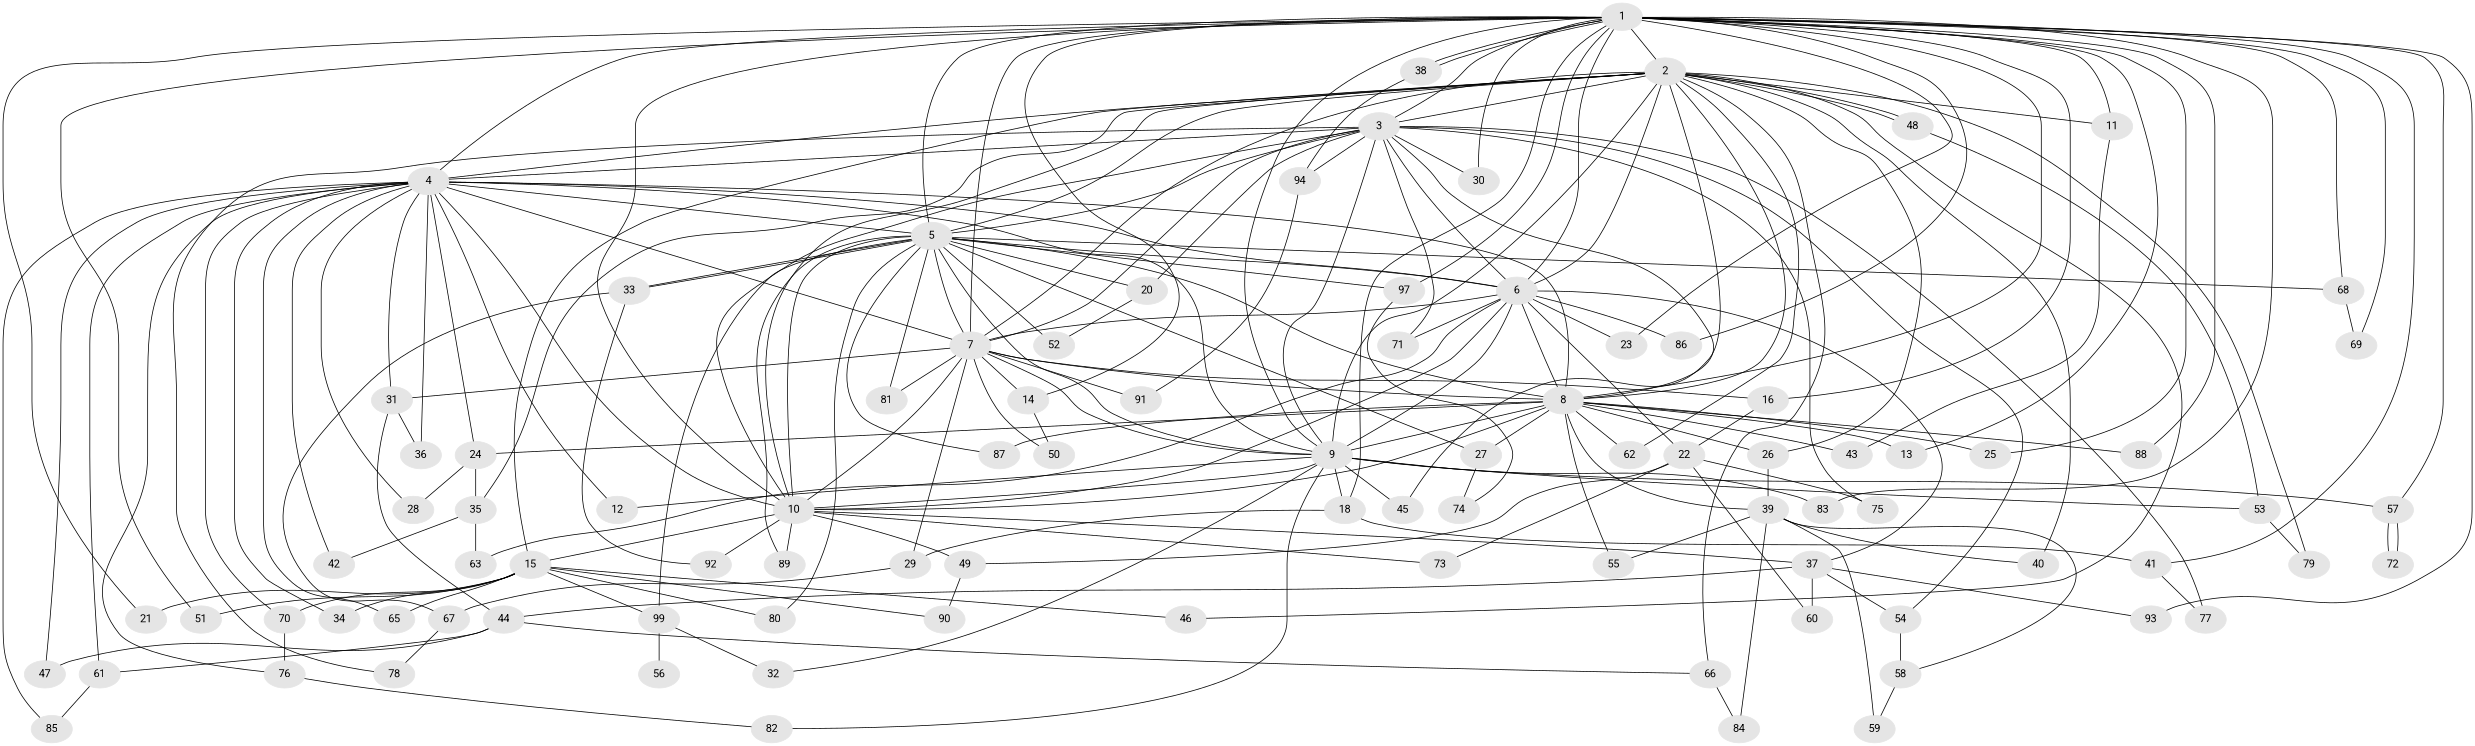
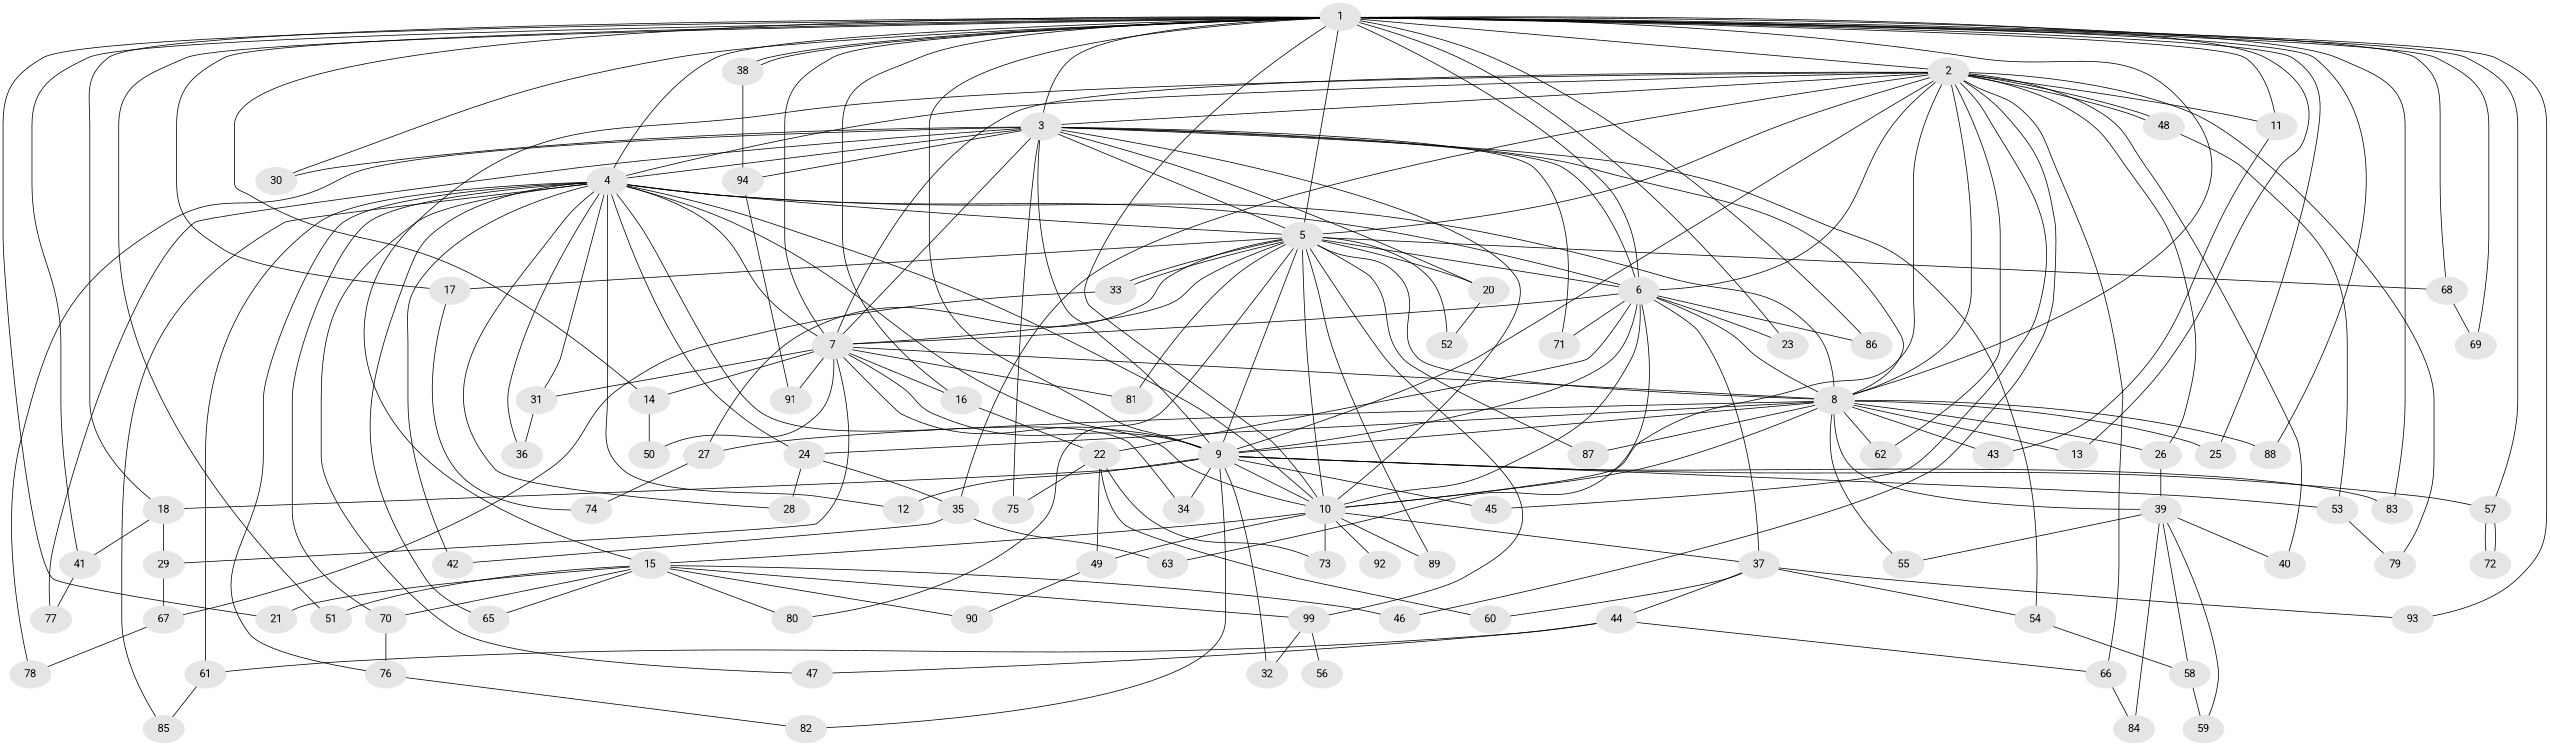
  graph {
    fontname=Roboto
    node [color=gray90 fontname=Roboto style=filled]
    edge [fontname=Roboto]
    1
    2
    3
    4
    5
    6
    7
    8
    9
    10
    11
    13
    14
    16
-   17 [label=97]
+   17
    18
    21
    23
    25
    30
    38
    41
    51
    57
    68
    69
    83
    86
    88
    93
    15
    26
    35
    40
    45
    46
    48
    62
    66
    79
    20
    54
    n43 [label=94]
    71
    75
    77
    78
    12
    24
    28
    31
    34
    36
    42
    47
    61
    65
    70
    76
    85
    n61 [label=99]
    27
    33
    52
    80
    81
    87
    89
    22
    37
    63
    29
    50
    91
    39
    43
    55
    32
    53
    82
    49
    73
    92
    74
    72
    90
    84
    58
    44
    56
    67
    60
    59
    1 -- 2
    1 -- 3
    1 -- 4
    1 -- 5
    1 -- 6
    1 -- 7
    1 -- 8
    1 -- 9
    1 -- 10
    1 -- 11
    1 -- 13
    1 -- 14
    1 -- 16
    1 -- 17
    1 -- 18
    1 -- 21
    1 -- 23
    1 -- 25
    1 -- 30
    1 -- 38
    1 -- 38
    1 -- 41
    1 -- 51
    1 -- 57
    1 -- 68
    1 -- 69
    1 -- 83
    1 -- 86
    1 -- 88
    1 -- 93
    2 -- 3
    2 -- 4
    2 -- 5
    2 -- 6
    2 -- 7
    2 -- 8
    2 -- 9
    2 -- 10
    2 -- 11
    2 -- 15
    2 -- 26
    2 -- 35
    2 -- 40
    2 -- 45
    2 -- 46
    2 -- 48
    2 -- 48
    2 -- 62
    2 -- 66
    2 -- 79
    3 -- 4
    3 -- 5
    3 -- 6
    3 -- 7
    3 -- 8
    3 -- 9
    3 -- 10
    3 -- 30
    3 -- 20
    3 -- 54
    3 -- n43
    3 -- 71
    3 -- 75
    3 -- 77
    3 -- 78
    4 -- 5
    4 -- 6
    4 -- 7
    4 -- 8
    4 -- 9
    4 -- 10
    4 -- 12
    4 -- 24
    4 -- 28
    4 -- 31
    4 -- 34
    4 -- 36
    4 -- 42
    4 -- 47
    4 -- 61
    4 -- 65
    4 -- 70
    4 -- 76
    4 -- 85
    5 -- 6
    5 -- 7
    5 -- 8
    5 -- 9
    5 -- 10
    5 -- 17
    5 -- 68
    5 -- 20
    5 -- n61
    5 -- 27
    5 -- 33
    5 -- 33
    5 -- 52
    5 -- 80
    5 -- 81
    5 -- 87
    5 -- 89
    6 -- 7
    6 -- 8
    6 -- 9
    6 -- 10
    6 -- 23
    6 -- 86
    6 -- 71
    6 -- 22
    6 -- 37
    6 -- 63
    7 -- 8
    7 -- 9
    7 -- 10
    7 -- 14
    7 -- 16
    7 -- 31
    7 -- 81
    7 -- 29
    7 -- 50
    7 -- 91
    8 -- 9
    8 -- 10
    8 -- 13
    8 -- 25
    8 -- 88
    8 -- 26
    8 -- 62
    8 -- 24
    8 -- 27
    8 -- 87
    8 -- 39
    8 -- 43
    8 -- 55
    9 -- 10
    9 -- 18
    9 -- 57
    9 -- 83
    9 -- 45
    9 -- 12
-   15 -- 34
+   9 -- 34
    9 -- 32
    9 -- 53
    9 -- 82
    10 -- 15
    10 -- 89
    10 -- 37
    10 -- 49
    10 -- 73
    10 -- 92
    11 -- 43
    14 -- 50
    16 -- 22
    17 -- 74
    18 -- 41
    18 -- 29
    38 -- n43
    41 -- 77
    57 -- 72
    57 -- 72
    68 -- 69
    15 -- 21
    15 -- 51
    15 -- 46
    15 -- 65
    15 -- 70
    15 -- n61
    15 -- 80
    15 -- 90
    26 -- 39
    35 -- 42
    35 -- 63
    48 -- 53
    66 -- 84
    20 -- 52
    54 -- 58
    n43 -- 91
    24 -- 35
    24 -- 28
    31 -- 36
-   31 -- 44
    61 -- 85
    70 -- 76
    76 -- 82
    n61 -- 32
    n61 -- 56
    27 -- 74
-   33 -- 92
    33 -- 67
    22 -- 75
    22 -- 49
    22 -- 73
    22 -- 60
    37 -- 93
    37 -- 54
    37 -- 44
    37 -- 60
    29 -- 67
    39 -- 40
    39 -- 55
    39 -- 84
    39 -- 58
    39 -- 59
    53 -- 79
    49 -- 90
    58 -- 59
    44 -- 66
    44 -- 47
    44 -- 61
    67 -- 78
  }
